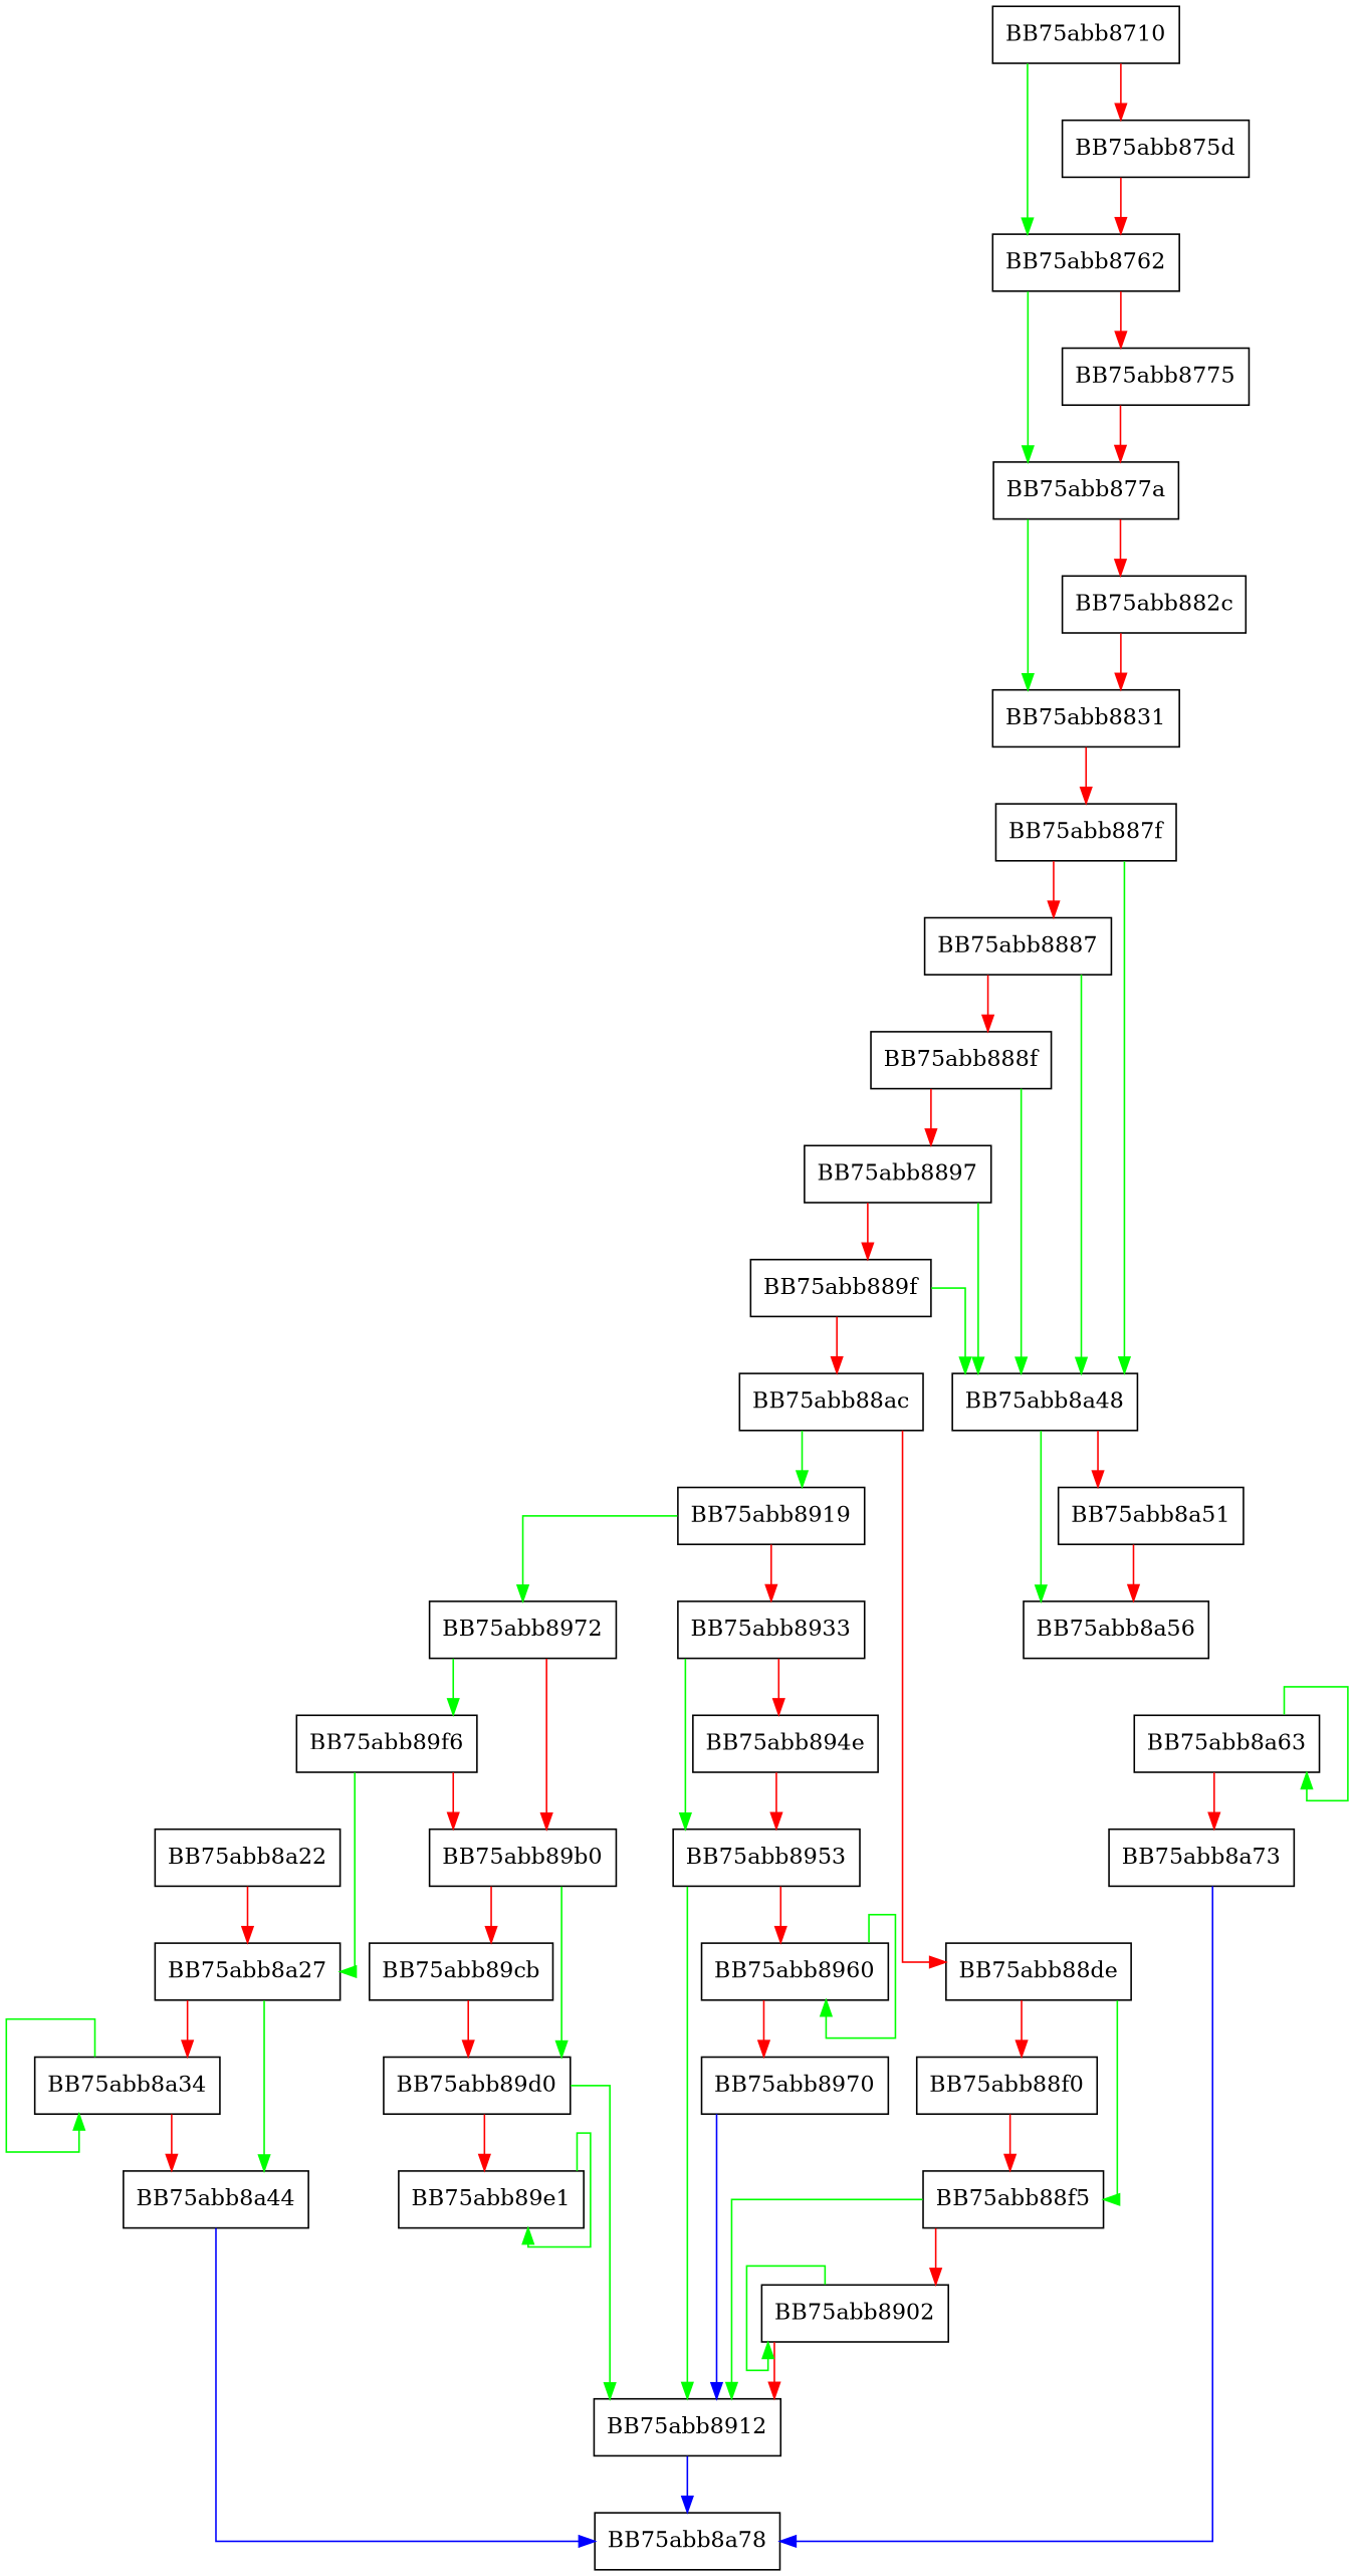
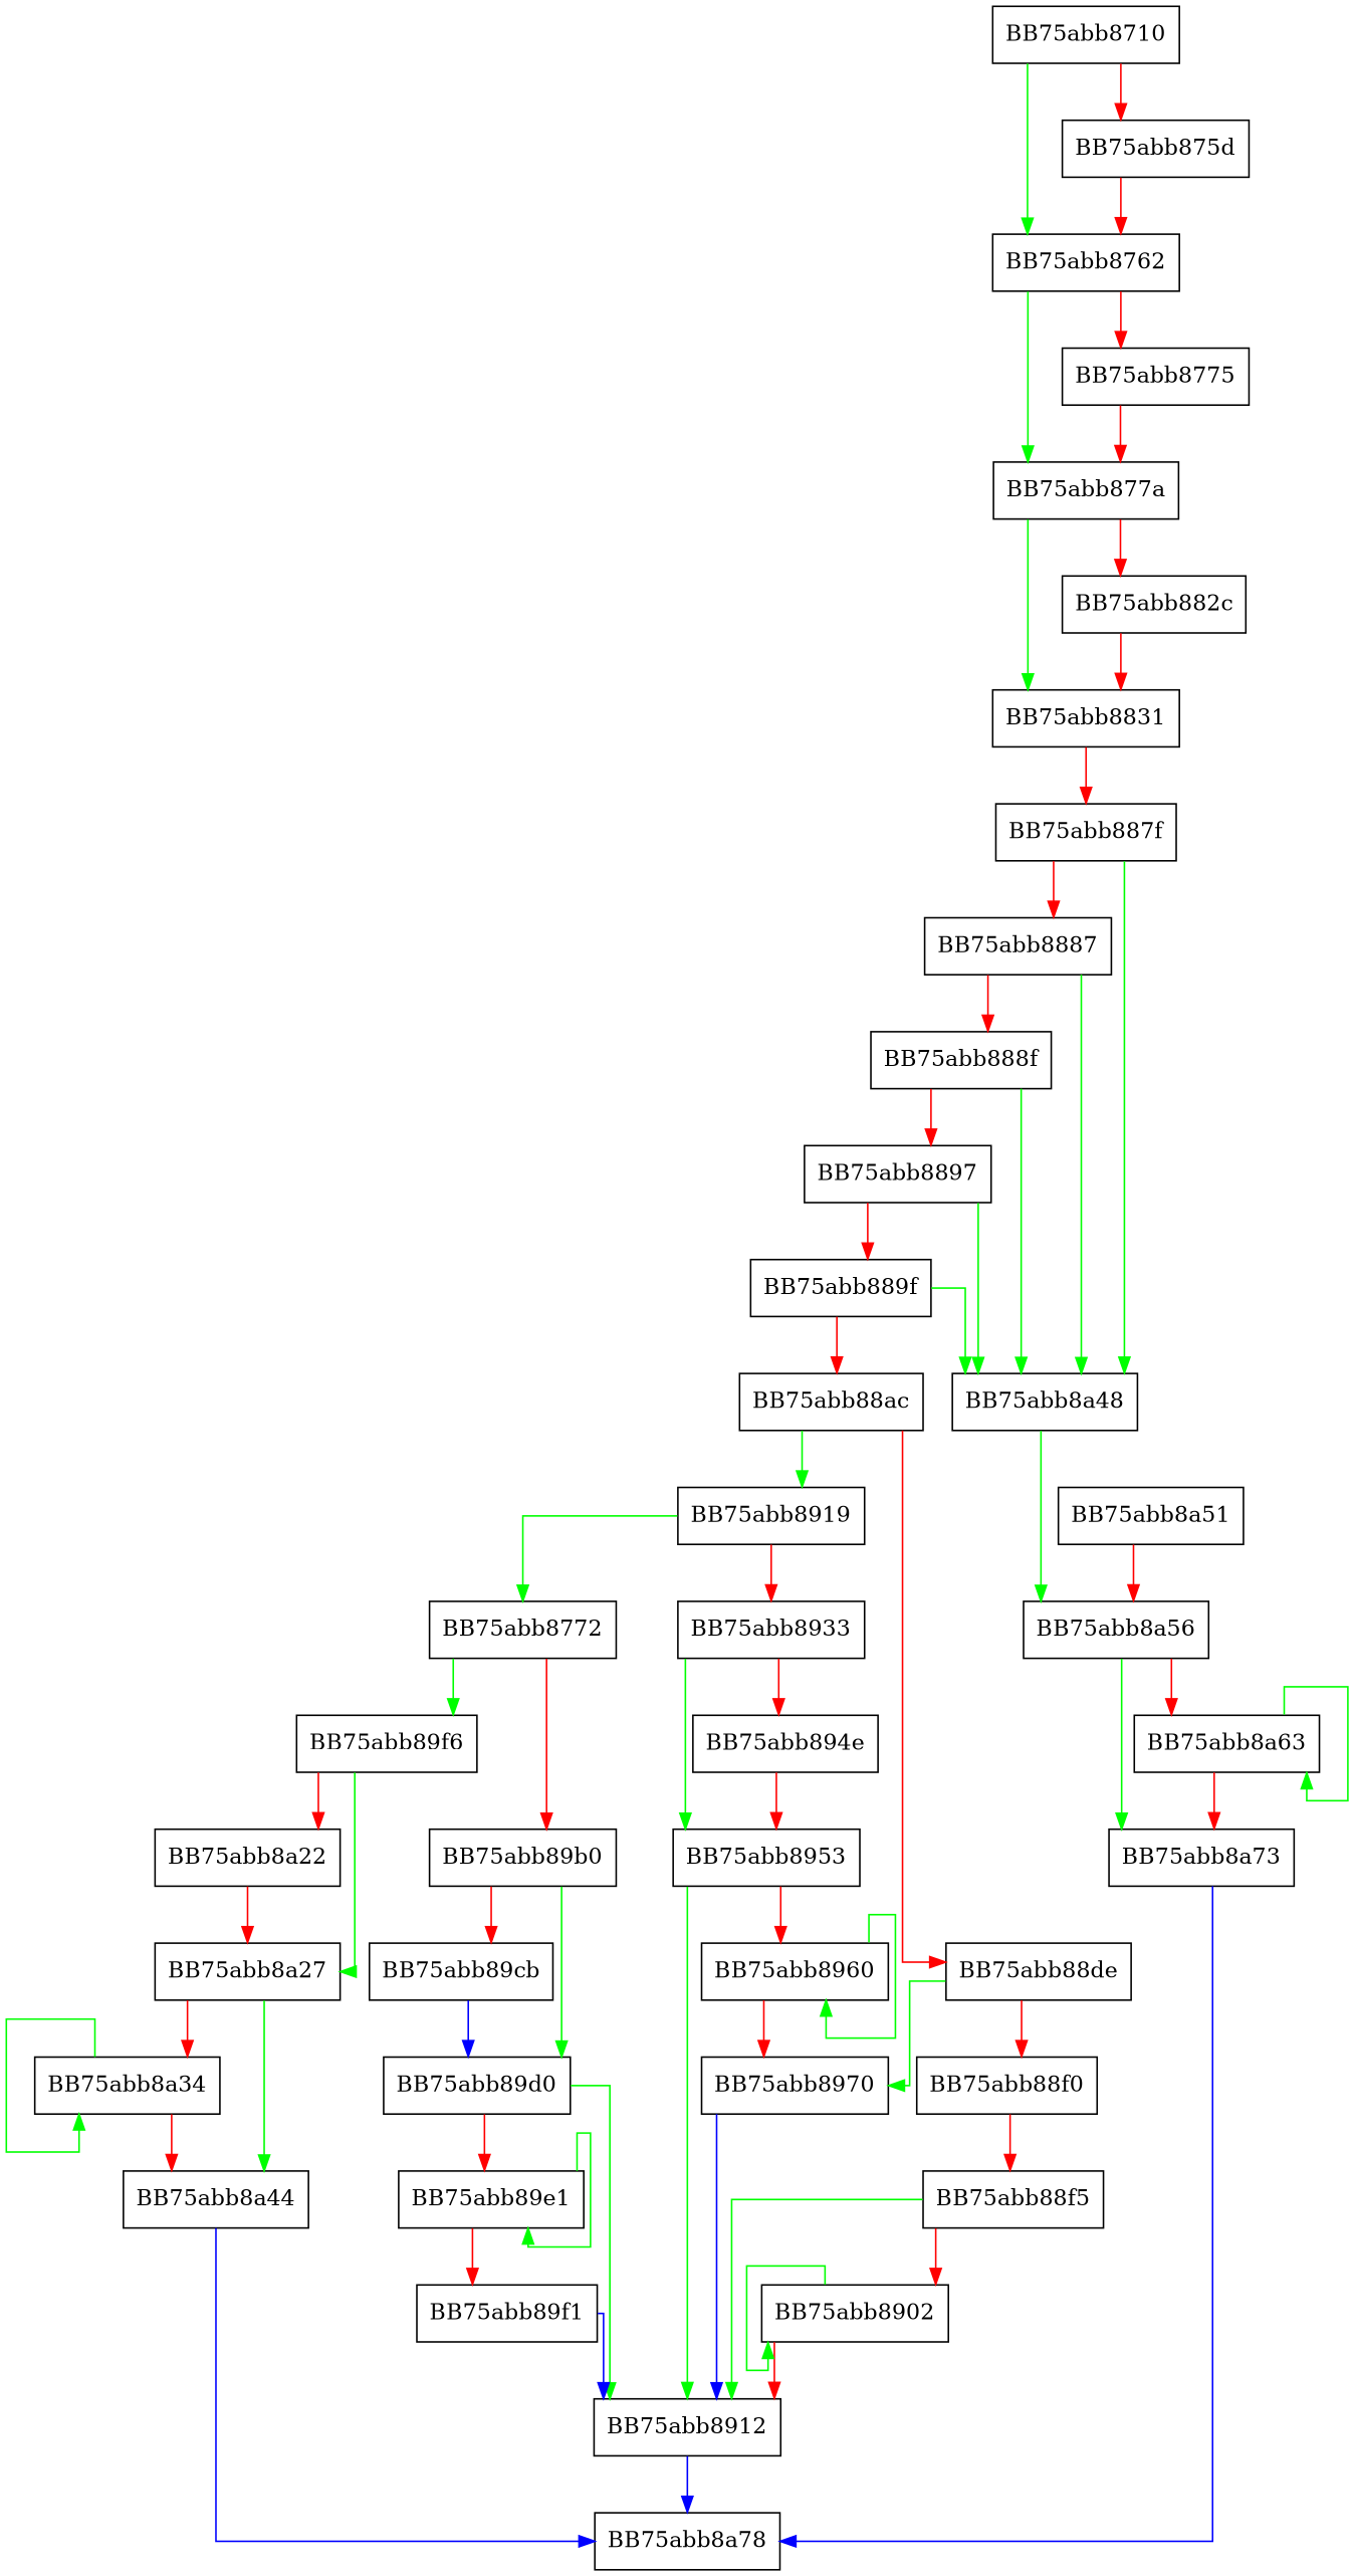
  digraph {
    splines=ortho
    node [shape=box]
    edge [color=red]
    BB75abb8710
    BB75abb8762
    BB75abb875d
    BB75abb877a
    BB75abb8775
    BB75abb8831
    BB75abb882c
    BB75abb887f
    BB75abb8a48
    BB75abb8a56
    BB75abb8a51
    BB75abb8887
    BB75abb8a73
    BB75abb8a63
    BB75abb888f
    BB75abb8897
    BB75abb889f
    BB75abb88ac
    BB75abb8919
    BB75abb88de
-   BB75abb8972
+   BB75abb8972 [label=BB75abb8772]
    BB75abb8933
    BB75abb88f5
    BB75abb88f0
    BB75abb89f6
    BB75abb89b0
    BB75abb8953
    BB75abb894e
    BB75abb8912
    BB75abb8902
    BB75abb8a78
    BB75abb8a27
    BB75abb8a22
    BB75abb89d0
    BB75abb89cb
    BB75abb8960
    BB75abb8970
    BB75abb8a44
    BB75abb8a34
    BB75abb89e1
+   BB75abb89f1
    BB75abb8710 -> BB75abb8762 [color=green]
    BB75abb8710 -> BB75abb875d
    BB75abb8762 -> BB75abb877a [color=green]
    BB75abb8762 -> BB75abb8775
    BB75abb875d -> BB75abb8762
    BB75abb877a -> BB75abb8831 [color=green]
    BB75abb877a -> BB75abb882c
    BB75abb8775 -> BB75abb877a
    BB75abb8831 -> BB75abb887f
    BB75abb882c -> BB75abb8831
    BB75abb887f -> BB75abb8a48 [color=green]
    BB75abb887f -> BB75abb8887
    BB75abb8a48 -> BB75abb8a56 [color=green]
-   BB75abb8a48 -> BB75abb8a51
+   BB75abb8a56 -> BB75abb8a73 [color=green]
+   BB75abb8a56 -> BB75abb8a63
    BB75abb8a51 -> BB75abb8a56
    BB75abb8887 -> BB75abb8a48 [color=green]
    BB75abb8887 -> BB75abb888f
    BB75abb8a73 -> BB75abb8a78 [color=blue]
    BB75abb8a63 -> BB75abb8a73
    BB75abb8a63 -> BB75abb8a63 [color=green]
    BB75abb888f -> BB75abb8a48 [color=green]
    BB75abb888f -> BB75abb8897
    BB75abb8897 -> BB75abb8a48 [color=green]
    BB75abb8897 -> BB75abb889f
    BB75abb889f -> BB75abb8a48 [color=green]
    BB75abb889f -> BB75abb88ac
    BB75abb88ac -> BB75abb8919 [color=green]
    BB75abb88ac -> BB75abb88de
    BB75abb8919 -> BB75abb8972 [color=green]
    BB75abb8919 -> BB75abb8933
-   BB75abb88de -> BB75abb88f5 [color=green]
+   BB75abb88de -> BB75abb8970 [color=green]
    BB75abb88de -> BB75abb88f0
    BB75abb8972 -> BB75abb89f6 [color=green]
    BB75abb8972 -> BB75abb89b0
    BB75abb8933 -> BB75abb8953 [color=green]
    BB75abb8933 -> BB75abb894e
    BB75abb88f5 -> BB75abb8912 [color=green]
    BB75abb88f5 -> BB75abb8902
    BB75abb88f0 -> BB75abb88f5
    BB75abb89f6 -> BB75abb8a27 [color=green]
-   BB75abb89f6 -> BB75abb89b0
+   BB75abb89f6 -> BB75abb8a22
    BB75abb89b0 -> BB75abb89d0 [color=green]
    BB75abb89b0 -> BB75abb89cb
    BB75abb8953 -> BB75abb8912 [color=green]
    BB75abb8953 -> BB75abb8960
    BB75abb894e -> BB75abb8953
    BB75abb8912 -> BB75abb8a78 [color=blue]
    BB75abb8902 -> BB75abb8912
    BB75abb8902 -> BB75abb8902 [color=green]
    BB75abb8a27 -> BB75abb8a44 [color=green]
    BB75abb8a27 -> BB75abb8a34
    BB75abb8a22 -> BB75abb8a27
    BB75abb89d0 -> BB75abb8912 [color=green]
    BB75abb89d0 -> BB75abb89e1
-   BB75abb89cb -> BB75abb89d0
+   BB75abb89cb -> BB75abb89d0 [color=blue]
    BB75abb8960 -> BB75abb8960 [color=green]
    BB75abb8960 -> BB75abb8970
    BB75abb8970 -> BB75abb8912 [color=blue]
    BB75abb8a44 -> BB75abb8a78 [color=blue]
    BB75abb8a34 -> BB75abb8a44
    BB75abb8a34 -> BB75abb8a34 [color=green]
    BB75abb89e1 -> BB75abb89e1 [color=green]
+   BB75abb89e1 -> BB75abb89f1
+   BB75abb89f1 -> BB75abb8912 [color=blue]
  }
